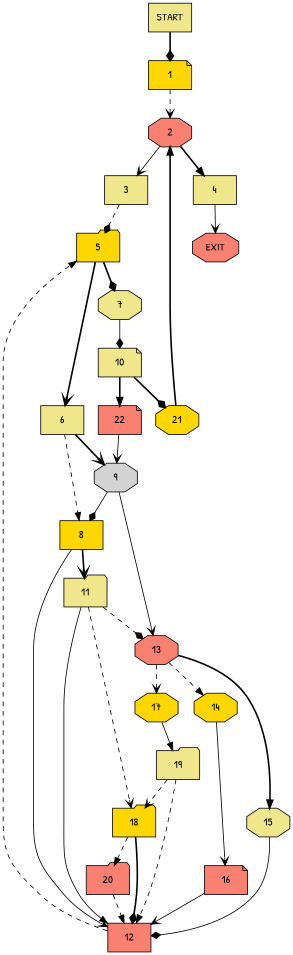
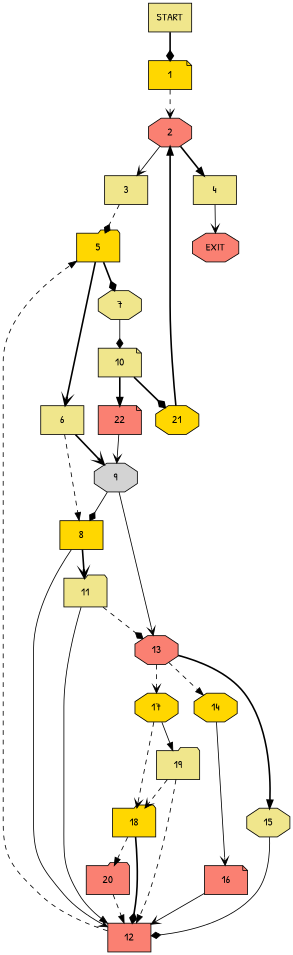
  digraph {
    fontname="Patrick Hand"
    node [fillcolor=khaki fontname="Patrick Hand" shape=octagon style=filled]
    edge [arrowhead=vee fontname="Patrick Hand" style=dashed]
    n1 [label=START shape=box]
    1 [fillcolor=gold shape=note]
    2 [fillcolor=salmon]
    n4 [fillcolor=salmon label=EXIT]
    3 [shape=box]
    4 [shape=box]
    5 [fillcolor=gold shape=folder]
    6 [shape=box]
    7
    8 [fillcolor=gold shape=box]
    9 [fillcolor=lightgrey]
    10 [shape=note]
    11 [shape=folder]
    12 [fillcolor=salmon shape=box]
    13 [fillcolor=salmon]
    21 [fillcolor=gold]
    22 [fillcolor=salmon shape=note]
    14 [fillcolor=gold]
    15
    17 [fillcolor=gold]
    16 [fillcolor=salmon shape=note]
    18 [fillcolor=gold shape=folder]
    19 [shape=folder]
    20 [fillcolor=salmon shape=folder]
    n1 -> 1 [arrowhead=diamond style=bold]
    1 -> 2
    2 -> 3 [style=solid]
    2 -> 4 [arrowhead=normal style=bold]
    3 -> 5 [arrowhead=diamond]
    4 -> n4 [style=solid]
    5 -> 6 [style=bold]
    5 -> 7 [arrowhead=diamond style=bold]
    6 -> 8 [arrowhead=normal]
    6 -> 9 [style=bold]
    7 -> 10 [arrowhead=diamond style=solid]
    8 -> 11 [style=bold]
    8 -> 12 [style=solid]
    9 -> 8 [arrowhead=diamond style=solid]
    9 -> 13 [style=solid]
    10 -> 21 [arrowhead=diamond style=bold]
    10 -> 22 [arrowhead=normal style=bold]
    11 -> 12 [arrowhead=normal style=solid]
    11 -> 13 [arrowhead=diamond]
    12 -> 5 [arrowhead=normal]
    13 -> 14 [arrowhead=normal]
    13 -> 15 [arrowhead=normal style=bold]
    13 -> 17
    21 -> 2 [arrowhead=normal style=bold]
    22 -> 9 [style=solid]
    14 -> 16 [style=solid]
    15 -> 12 [arrowhead=diamond style=solid]
-   11 -> 18
+   17 -> 18
    17 -> 19 [arrowhead=normal style=solid]
    16 -> 12 [style=solid]
    18 -> 12 [arrowhead=diamond style=bold]
    18 -> 20 [arrowhead=normal]
    19 -> 12 [arrowhead=normal]
    19 -> 18
    20 -> 12 [arrowhead=normal]
  }
